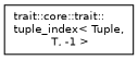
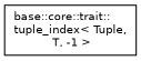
  digraph {
    rankdir=TB
-   n1 [color=black fillcolor=white fontname=Helvetica fontsize=10 height=0.2 label="trait::core::trait::\ltuple_index\< Tuple,\l T, -1 \>" shape=record style=filled width=0.4]
+   n1 [color=black fillcolor=white fontname=Helvetica fontsize=10 height=0.2 label="base::core::trait::\ltuple_index\< Tuple,\l T, -1 \>" shape=record style=filled width=0.4]
  }
